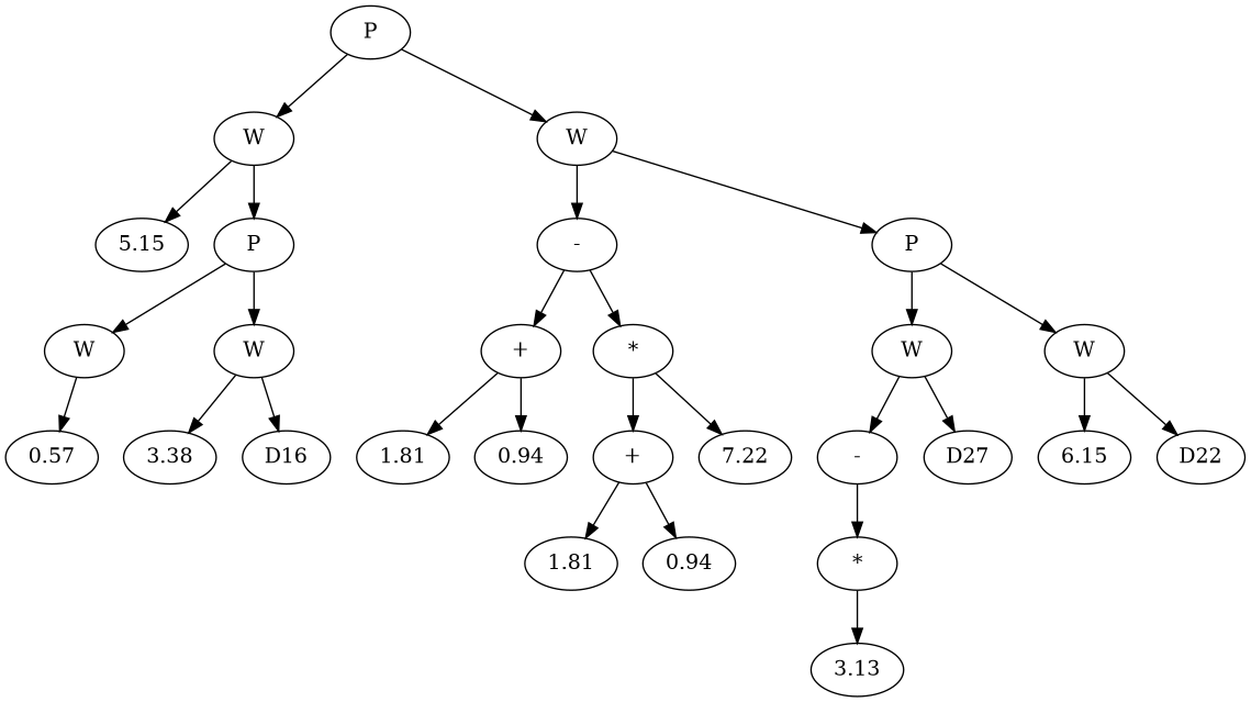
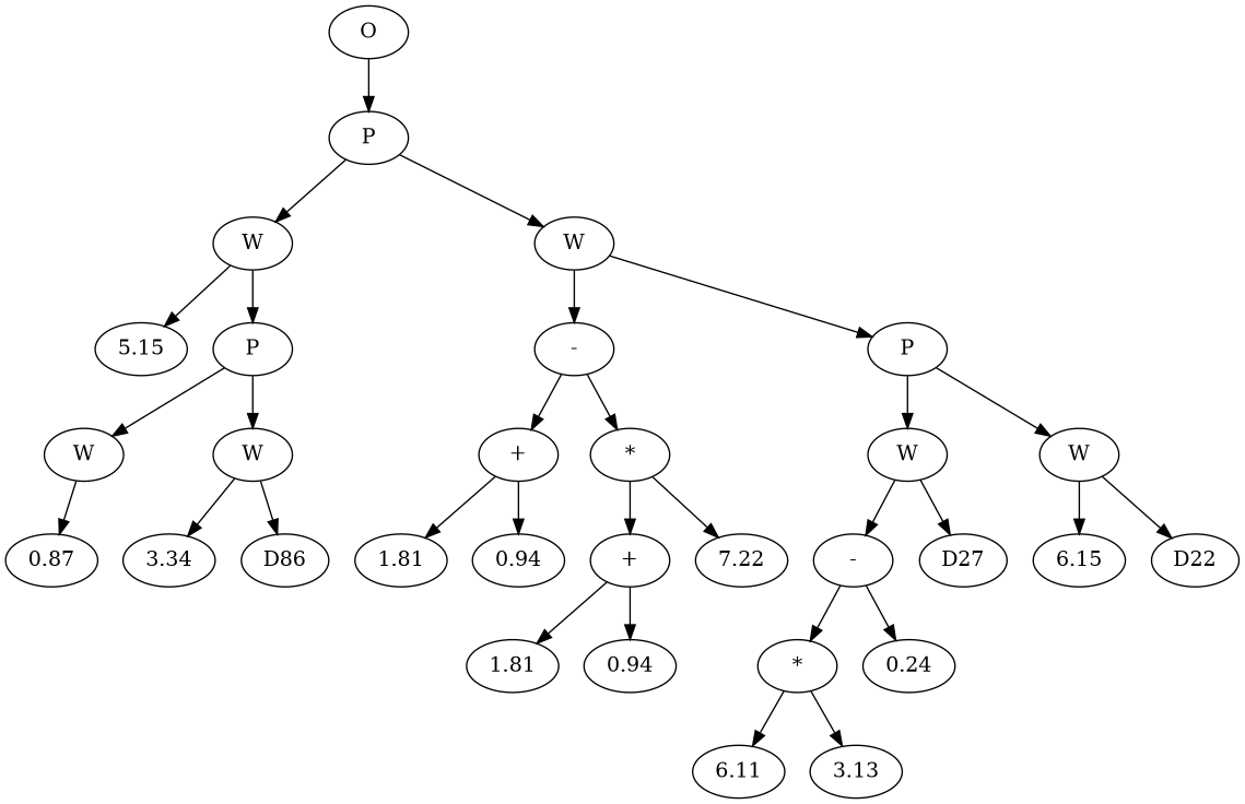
  digraph {
+   n1 [label=O]
    n2 [label=P]
    n3 [label=W]
    n4 [label=W]
    n5 [label=5.15]
    n6 [label=P]
    n7 [label="-"]
    n8 [label=P]
    n9 [label=W]
    n10 [label=W]
-   n11 [label=0.57]
-   n12 [label=3.38]
-   n13 [label=D16]
+   n11 [label=0.87]
+   n12 [label=3.34]
+   n13 [label=D86]
    n14 [label="+"]
    n15 [label="*"]
    n16 [label=W]
    n17 [label=W]
    n18 [label=1.81]
    n19 [label=0.94]
    n20 [label="+"]
    n21 [label=7.22]
    n22 [label=1.81]
    n23 [label=0.94]
    n24 [label="-"]
    n25 [label=D27]
    n26 [label=6.15]
    n27 [label=D22]
    n28 [label="*"]
+   n29 [label=0.24]
+   n30 [label=6.11]
    n31 [label=3.13]
+   n1 -> n2
    n2 -> n3
    n2 -> n4
    n3 -> n5
    n3 -> n6
    n4 -> n7
    n4 -> n8
    n6 -> n9
    n6 -> n10
    n7 -> n14
    n7 -> n15
    n8 -> n16
    n8 -> n17
    n9 -> n11
    n10 -> n12
    n10 -> n13
    n14 -> n18
    n14 -> n19
    n15 -> n20
    n15 -> n21
    n16 -> n24
    n16 -> n25
    n17 -> n26
    n17 -> n27
    n20 -> n22
    n20 -> n23
    n24 -> n28
+   n24 -> n29
+   n28 -> n30
    n28 -> n31
  }
